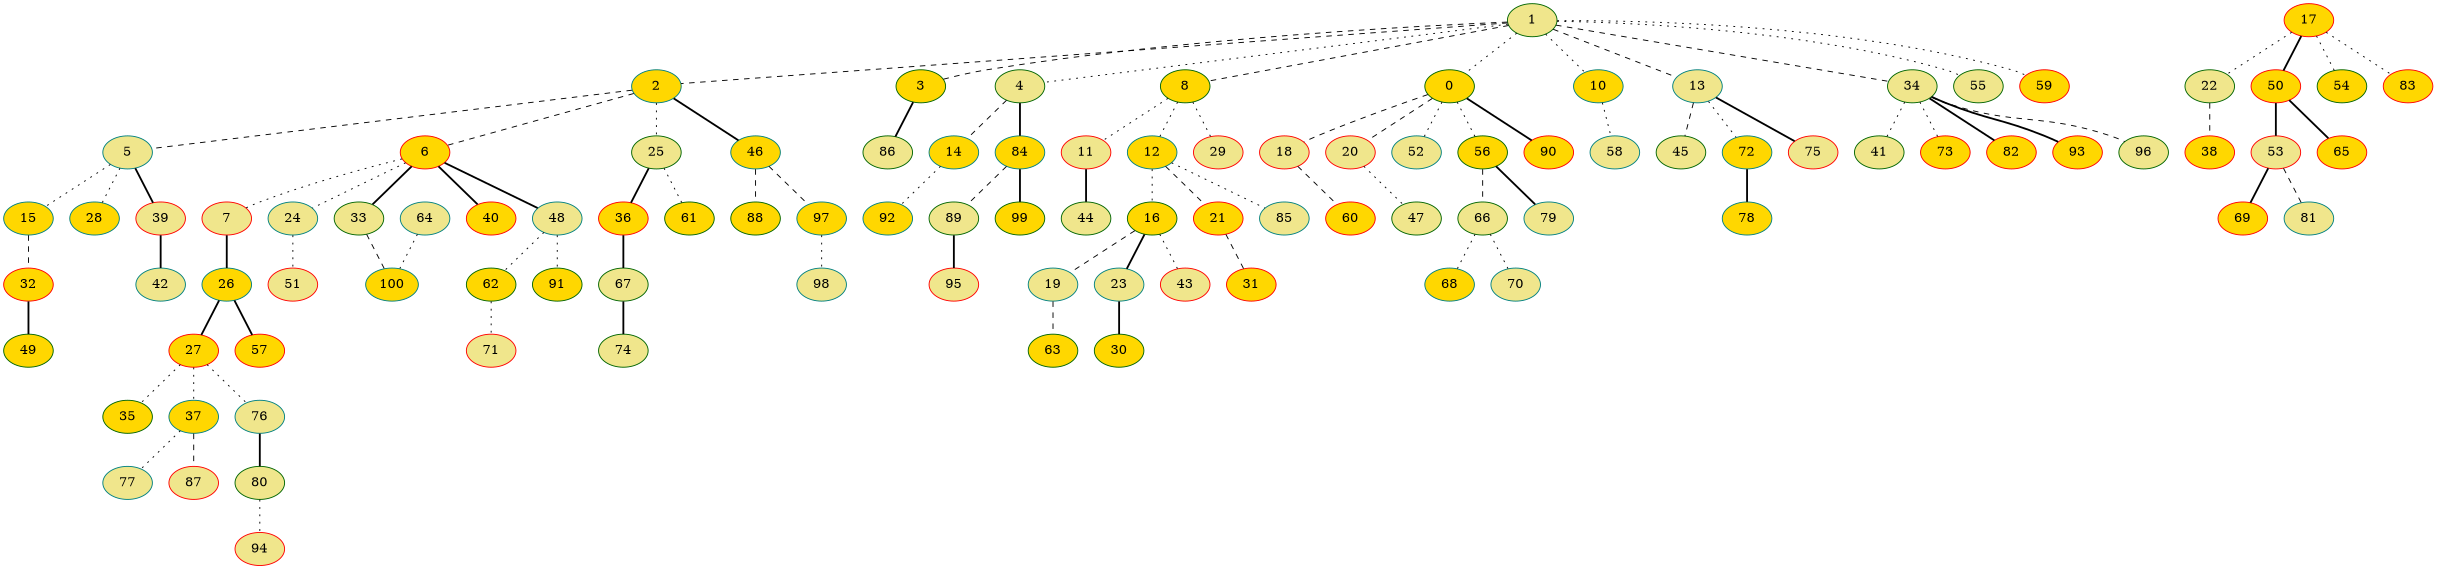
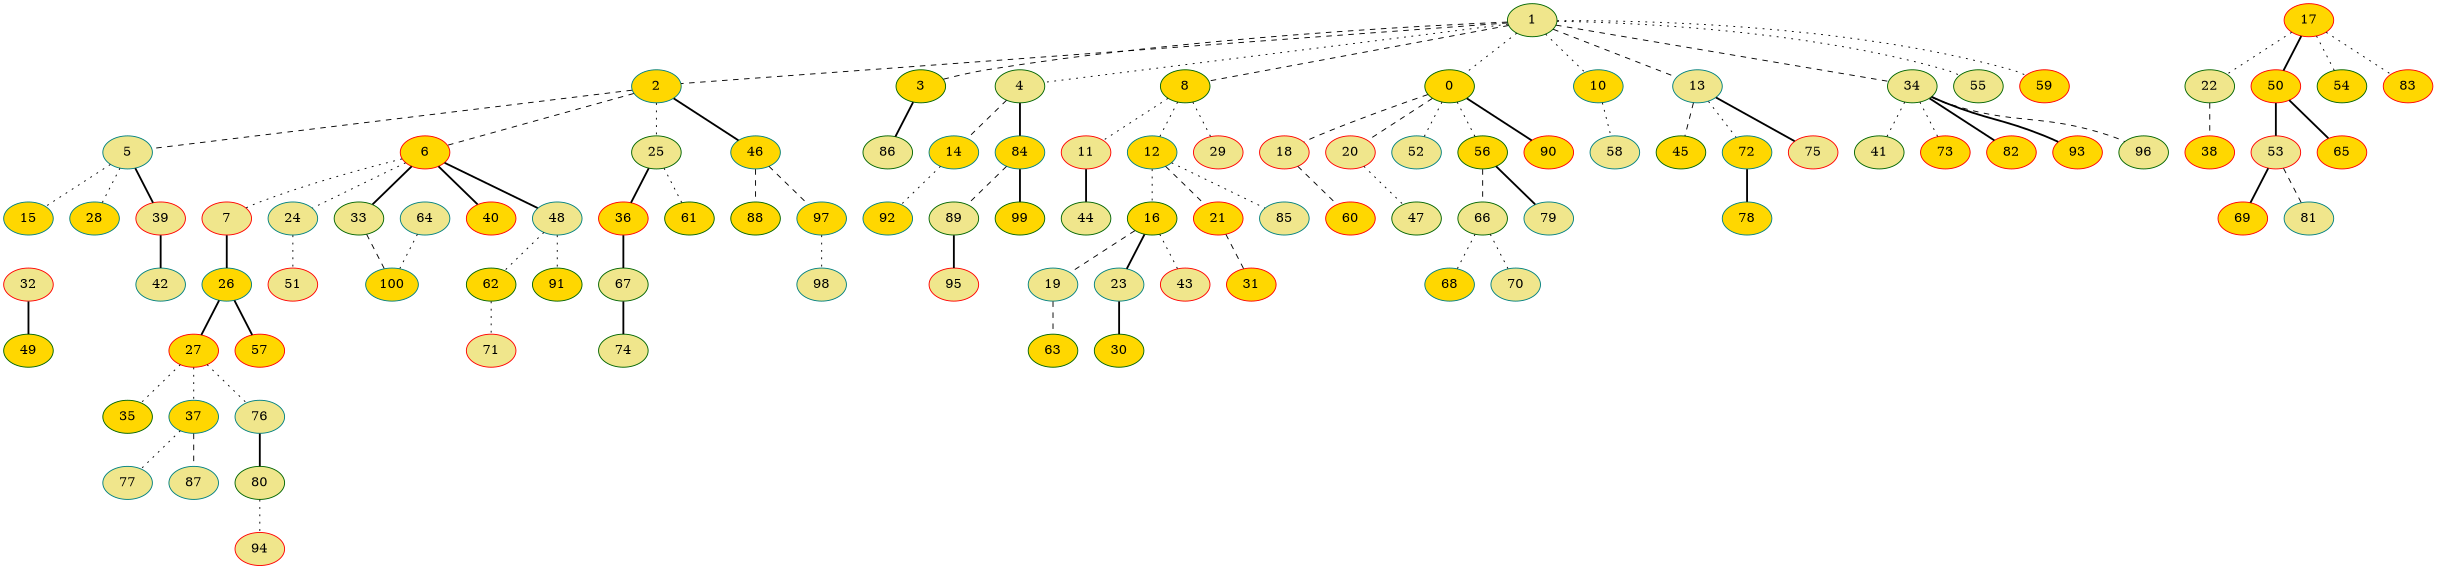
  graph {
    node [color=teal fillcolor=gold style=filled]
    edge [style=dotted]
    1 [color=darkgreen fillcolor=khaki]
    2
    3 [color=darkgreen]
    4 [color=darkgreen fillcolor=khaki]
    8 [color=darkgreen]
    n6 [color=darkgreen label=0]
    10
    13 [fillcolor=khaki]
    34 [color=darkgreen fillcolor=khaki]
    55 [color=darkgreen fillcolor=khaki]
    59 [color=red]
    5 [fillcolor=khaki]
    6 [color=red]
    25 [color=darkgreen fillcolor=khaki]
    46
    86 [color=darkgreen fillcolor=khaki]
    14
    84
    11 [color=red fillcolor=khaki]
    12
    29 [color=red fillcolor=khaki]
    18 [color=red fillcolor=khaki]
    20 [color=red fillcolor=khaki]
    52 [fillcolor=khaki]
    56 [color=darkgreen]
    90 [color=red]
    58 [fillcolor=khaki]
-   45 [color=darkgreen fillcolor=khaki]
+   45 [color=darkgreen]
    72
    75 [color=red fillcolor=khaki]
    41 [color=darkgreen fillcolor=khaki]
    73 [color=red]
    82 [color=red]
    93 [color=red]
    96 [color=darkgreen fillcolor=khaki]
    15
    28
    39 [color=red fillcolor=khaki]
    7 [color=red fillcolor=khaki]
    24 [fillcolor=khaki]
    33 [color=darkgreen fillcolor=khaki]
    40 [color=red]
    48 [fillcolor=khaki]
    36 [color=red]
    61 [color=darkgreen]
    88 [color=darkgreen]
    97
    92
    89 [color=darkgreen fillcolor=khaki]
    99 [color=darkgreen]
    44 [color=darkgreen fillcolor=khaki]
    16 [color=darkgreen]
    21 [color=red]
    85 [fillcolor=khaki]
    17 [color=red]
    22 [color=darkgreen fillcolor=khaki]
    50 [color=red]
    54 [color=darkgreen]
    83 [color=red]
    60 [color=red]
    47 [color=darkgreen fillcolor=khaki]
    66 [color=darkgreen fillcolor=khaki]
    79 [fillcolor=khaki]
    78
-   32 [color=red]
+   32 [color=red fillcolor=khaki]
    42 [fillcolor=khaki]
    26
    51 [color=red fillcolor=khaki]
    100
    62 [color=darkgreen]
    91 [color=darkgreen]
    67 [color=darkgreen fillcolor=khaki]
    98 [fillcolor=khaki]
    95 [color=red fillcolor=khaki]
    49 [color=darkgreen]
    27 [color=red]
    57 [color=red]
    64 [fillcolor=khaki]
    71 [color=red fillcolor=khaki]
    35 [color=darkgreen]
    37
    76 [fillcolor=khaki]
    19 [fillcolor=khaki]
    23 [fillcolor=khaki]
    43 [color=red fillcolor=khaki]
    31 [color=red]
    38 [color=red]
    53 [color=red fillcolor=khaki]
    65 [color=red]
    68
    70 [fillcolor=khaki]
    63 [color=darkgreen]
    30 [color=darkgreen]
    69 [color=red]
    81 [fillcolor=khaki]
    74 [color=darkgreen fillcolor=khaki]
    77 [fillcolor=khaki]
-   87 [color=red fillcolor=khaki]
+   87 [fillcolor=khaki]
    80 [color=darkgreen fillcolor=khaki]
    94 [color=red fillcolor=khaki]
    1 -- 2 [style=dashed]
    1 -- 3 [style=dashed]
    1 -- 4
    1 -- 8 [style=dashed]
    1 -- n6
    1 -- 10
    1 -- 13 [style=dashed]
    1 -- 34 [style=dashed]
    1 -- 55
    1 -- 59
    2 -- 5 [style=dashed]
    2 -- 6 [style=dashed]
    2 -- 25
    2 -- 46 [style=bold]
    3 -- 86 [style=bold]
    4 -- 14 [style=dashed]
    4 -- 84 [style=bold]
    8 -- 11
    8 -- 12
    8 -- 29
    n6 -- 18 [style=dashed]
    n6 -- 20 [style=dashed]
    n6 -- 52
    n6 -- 56
    n6 -- 90 [style=bold]
    10 -- 58
    13 -- 45 [style=dashed]
    13 -- 72
    13 -- 75 [style=bold]
    34 -- 41
    34 -- 73
    34 -- 82 [style=bold]
    34 -- 93 [style=bold]
    34 -- 96 [style=dashed]
    5 -- 15
    5 -- 28
    5 -- 39 [style=bold]
    6 -- 7
    6 -- 24
    6 -- 33 [style=bold]
    6 -- 40 [style=bold]
    6 -- 48 [style=bold]
    25 -- 36 [style=bold]
    25 -- 61
    46 -- 88 [style=dashed]
    46 -- 97 [style=dashed]
    14 -- 92
    84 -- 89 [style=dashed]
    84 -- 99 [style=bold]
    11 -- 44 [style=bold]
    12 -- 16
    12 -- 21 [style=dashed]
    12 -- 85
    18 -- 60 [style=dashed]
    20 -- 47
    56 -- 66 [style=dashed]
    56 -- 79 [style=bold]
    72 -- 78 [style=bold]
-   15 -- 32 [style=dashed]
    39 -- 42 [style=bold]
    7 -- 26 [style=bold]
    24 -- 51
    33 -- 100 [style=dashed]
    48 -- 62
    48 -- 91
    36 -- 67 [style=bold]
    97 -- 98
    89 -- 95 [style=bold]
    16 -- 19 [style=dashed]
    16 -- 23 [style=bold]
    16 -- 43
    21 -- 31 [style=dashed]
    17 -- 22
    17 -- 50 [style=bold]
    17 -- 54
    17 -- 83
    22 -- 38 [style=dashed]
    50 -- 53 [style=bold]
    50 -- 65 [style=bold]
    66 -- 68
    66 -- 70
    32 -- 49 [style=bold]
    26 -- 27 [style=bold]
    26 -- 57 [style=bold]
    62 -- 71
    67 -- 74 [style=bold]
    27 -- 35
    27 -- 37
    27 -- 76
    64 -- 100
    37 -- 77
    37 -- 87 [style=dashed]
    76 -- 80 [style=bold]
    19 -- 63 [style=dashed]
    23 -- 30 [style=bold]
    53 -- 69 [style=bold]
    53 -- 81 [style=dashed]
    80 -- 94
  }
